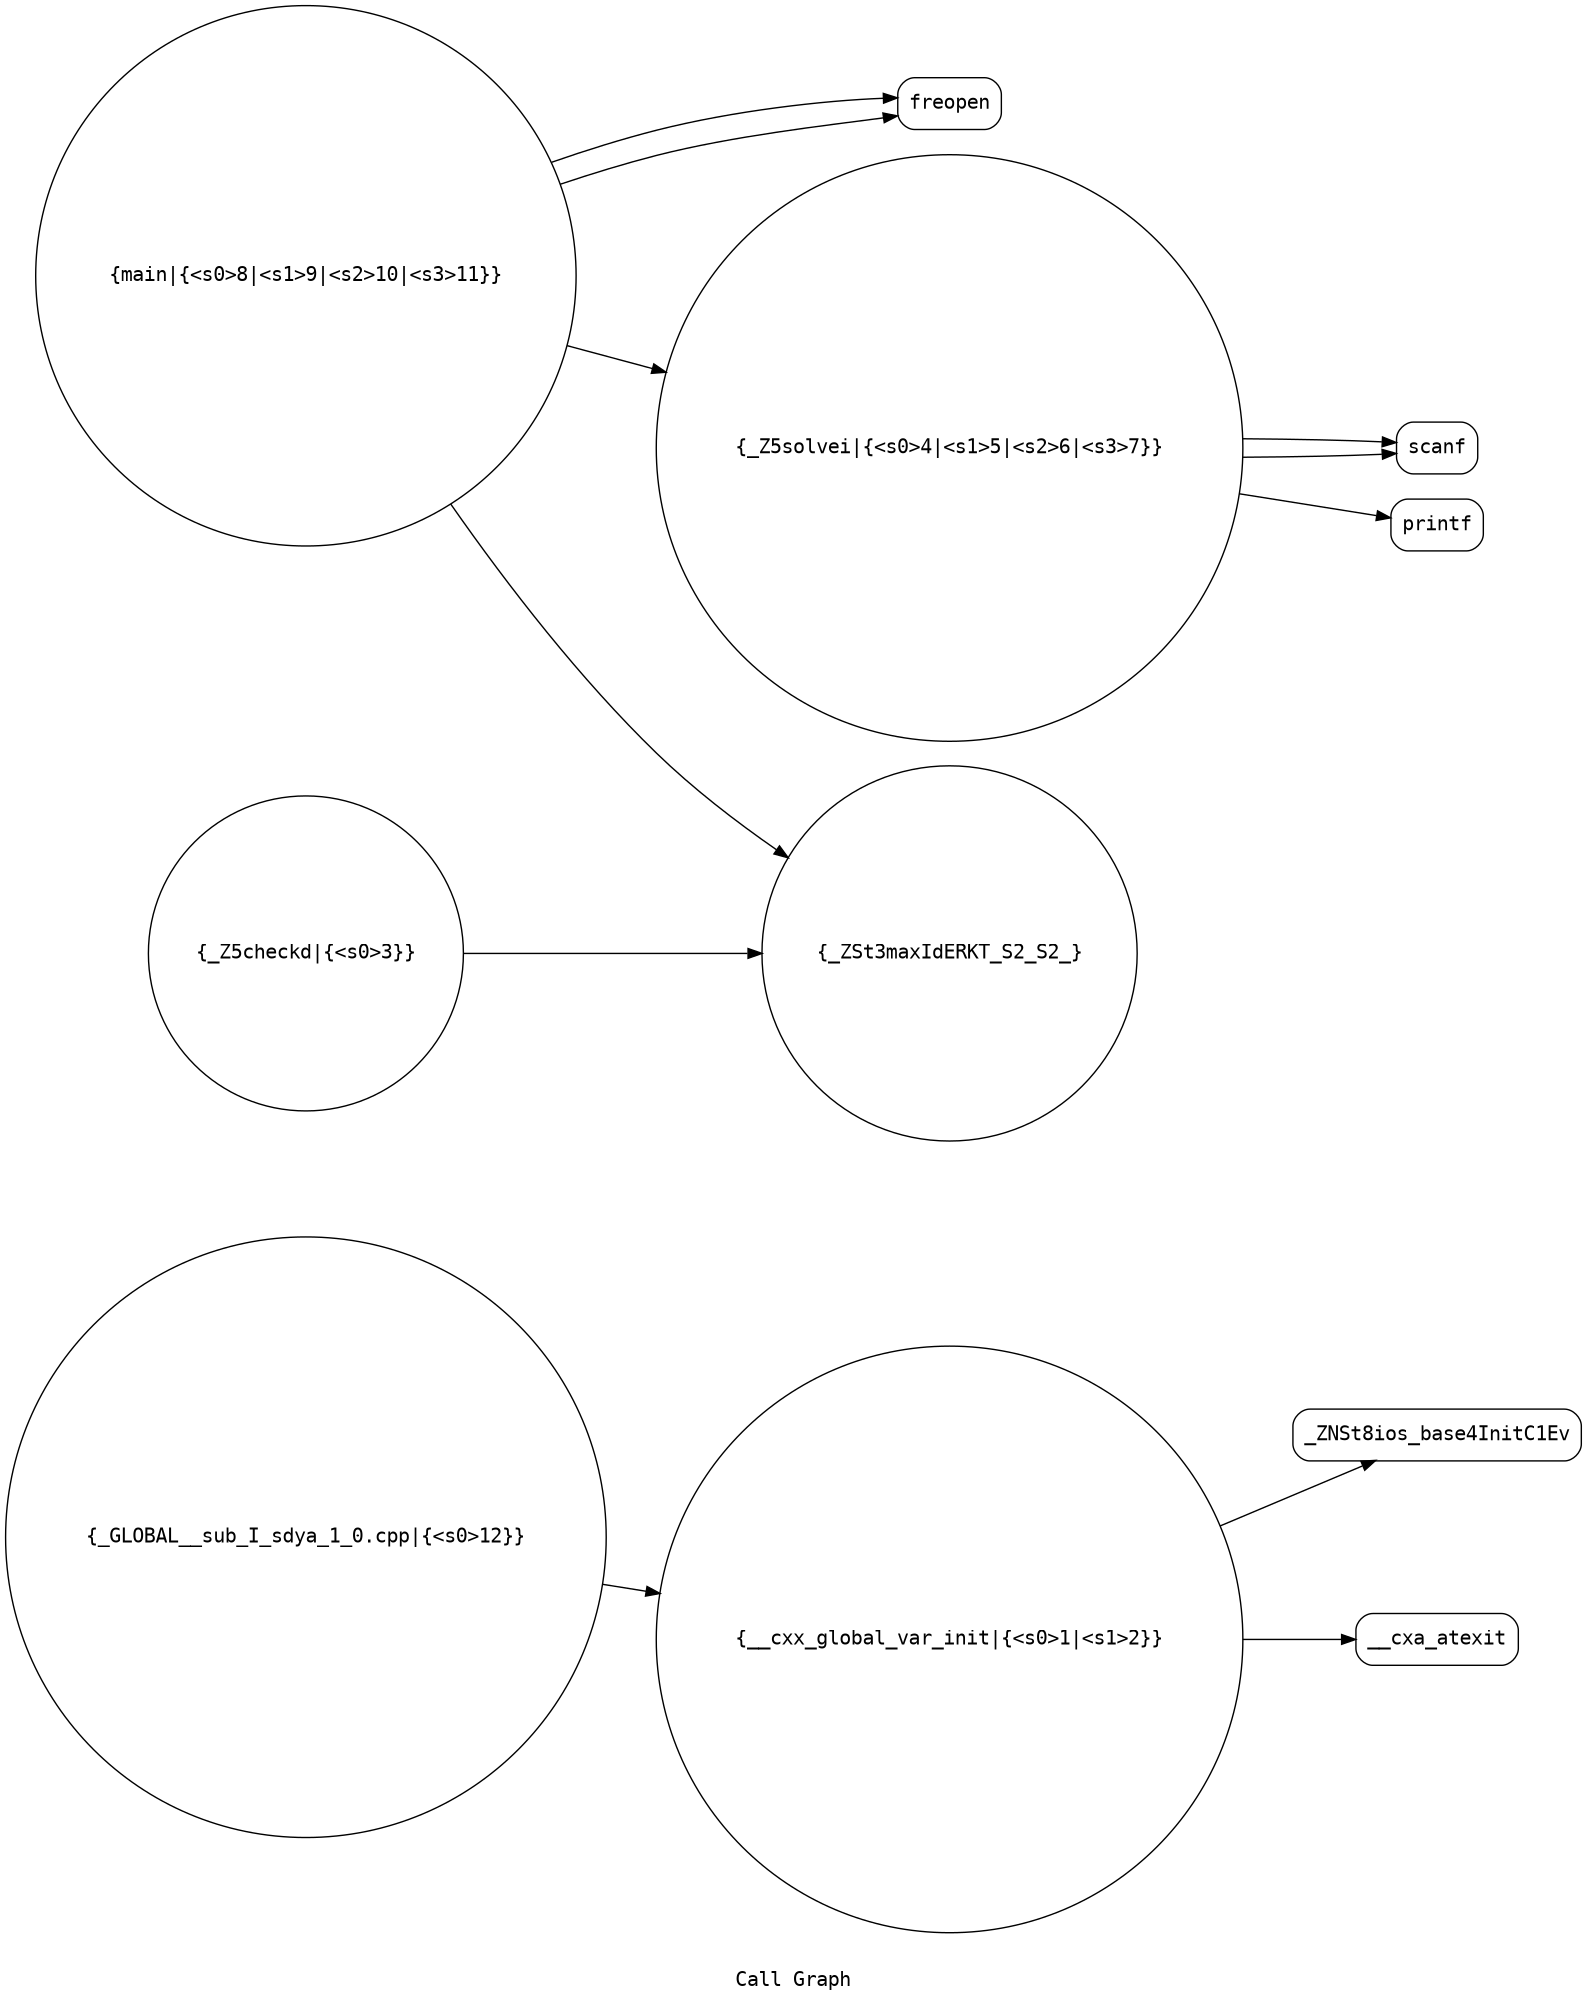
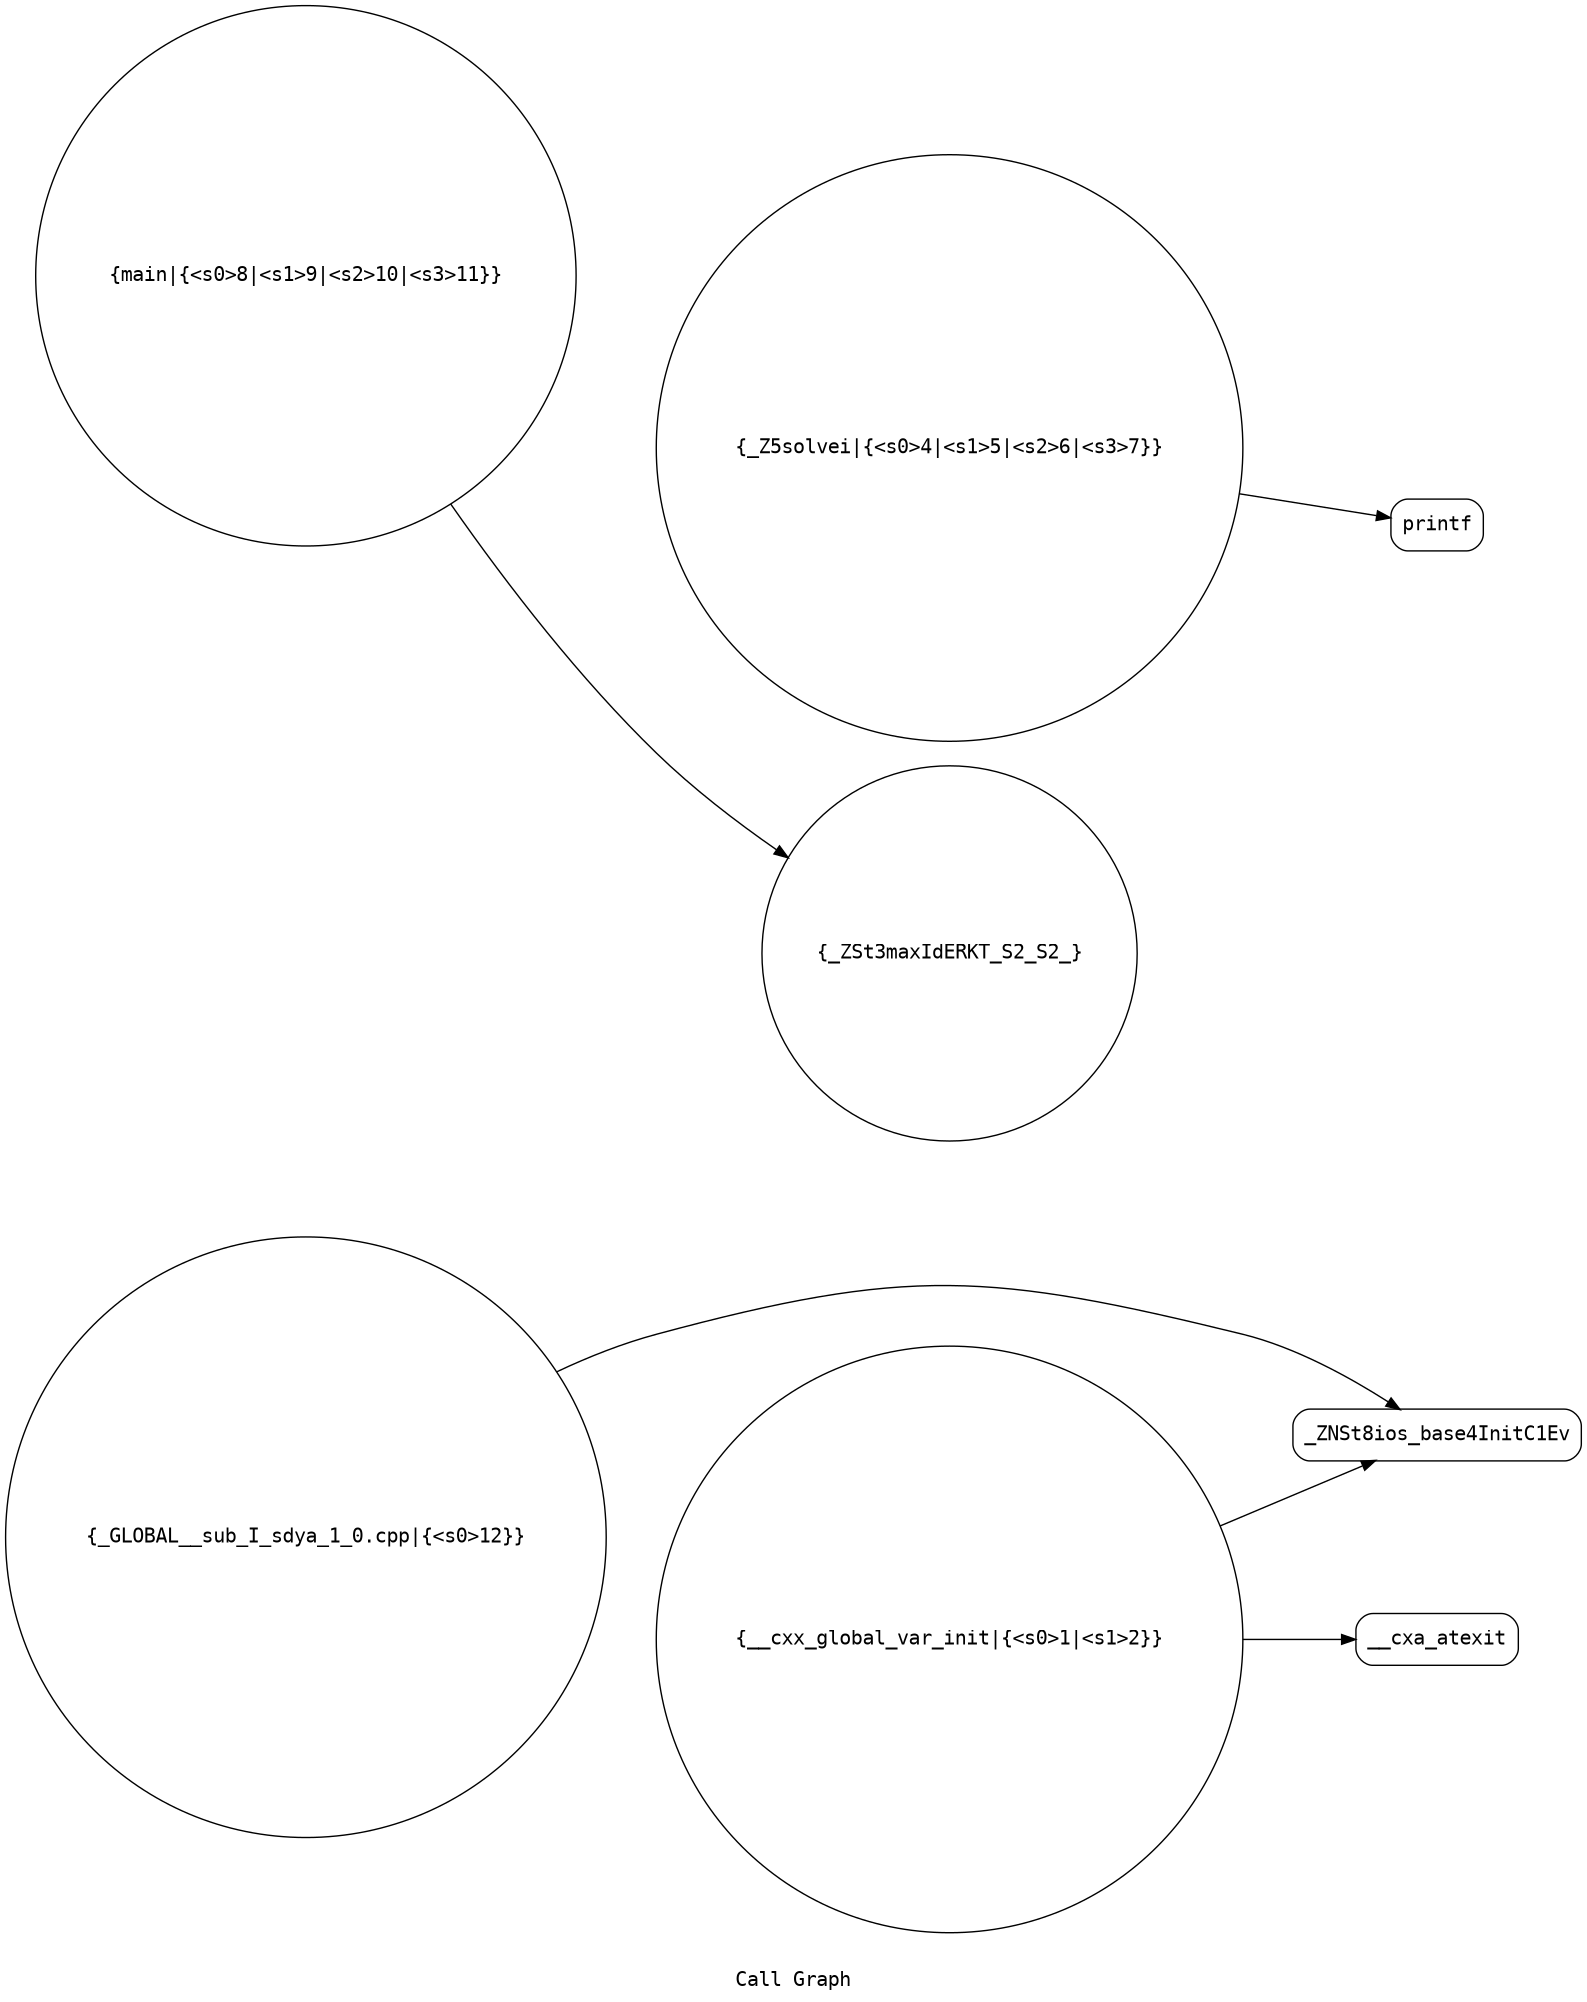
  digraph {
    fontname="DejaVu Sans Mono"
    label="Call Graph"
    rankdir=LR
    node [fontname="DejaVu Sans Mono" shape=circle]
    edge [color=black fontname="DejaVu Sans Mono" tailport=s0]
    n1 [label="{__cxx_global_var_init|{<s0>1|<s1>2}}"]
    n2 [label="{_ZNSt8ios_base4InitC1Ev}" shape=Mrecord]
    n3 [label="{__cxa_atexit}" shape=Mrecord]
-   n4 [label="{scanf}" shape=Mrecord]
    n5 [label="{main|{<s0>8|<s1>9|<s2>10|<s3>11}}"]
-   n6 [label="{freopen}" shape=Mrecord]
    n7 [label="{_Z5solvei|{<s0>4|<s1>5|<s2>6|<s3>7}}"]
    n8 [label="{_ZSt3maxIdERKT_S2_S2_}"]
    n9 [label="{printf}" shape=Mrecord]
-   n10 [label="{_Z5checkd|{<s0>3}}"]
    n11 [label="{_GLOBAL__sub_I_sdya_1_0.cpp|{<s0>12}}"]
    n1 -> n2
    n1 -> n3 [tailport=s1]
-   n5 -> n6
-   n5 -> n6 [tailport=s1]
-   n5 -> n7 [tailport=s3]
    n5 -> n8 [tailport=s2]
-   n7 -> n4
-   n7 -> n4 [tailport=s1]
    n7 -> n9 [tailport=s3]
-   n10 -> n8
-   n11 -> n1
+   n11 -> n2
  }
